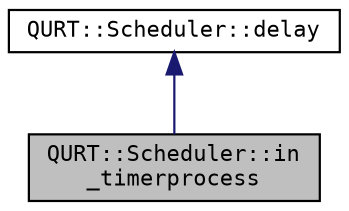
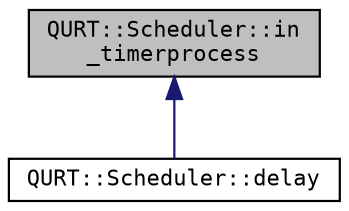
  digraph {
    rankdir=TB
    fontname="DejaVu Sans Mono"
    node [color=black fontname="DejaVu Sans Mono" fontsize=10 shape=record style=filled]
    n1 [fillcolor=grey75 fontcolor=black height=0.2 label="QURT::Scheduler::in\l_timerprocess" width=0.4]
    n2 [fillcolor=white height=0.2 label="QURT::Scheduler::delay" width=0.4]
-   n2 -> n1 [color=midnightblue dir=back fontname="DejaVu Sans Mono" fontsize=10 labelfontname=Helvetica labelfontsize=10 style=solid]
+   n1 -> n2 [color=midnightblue dir=back fontname="DejaVu Sans Mono" fontsize=10 labelfontname=Helvetica labelfontsize=10 style=solid]
  }
